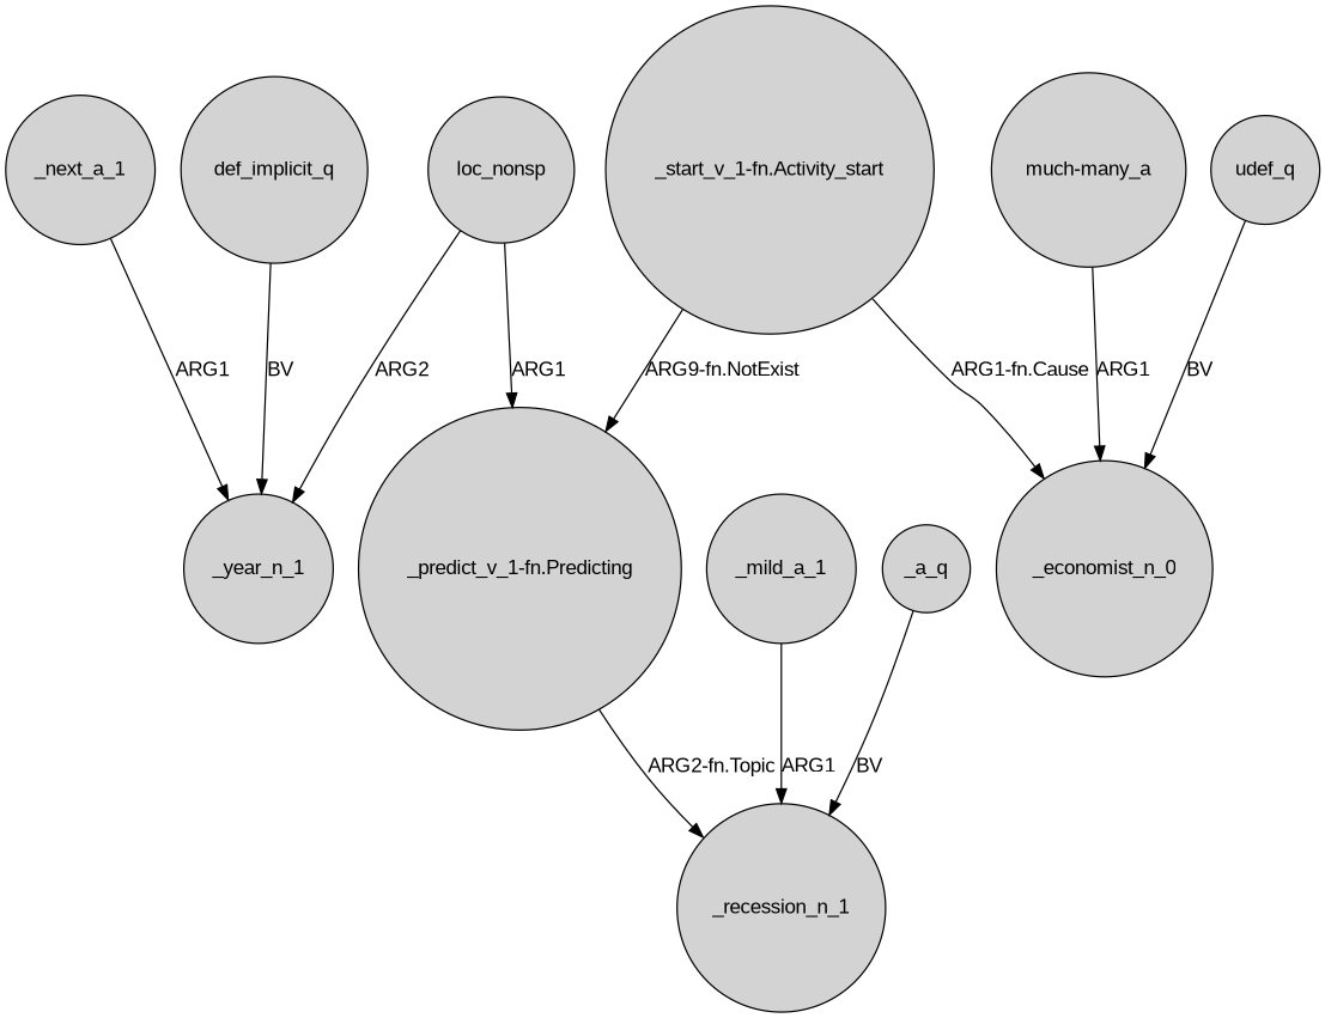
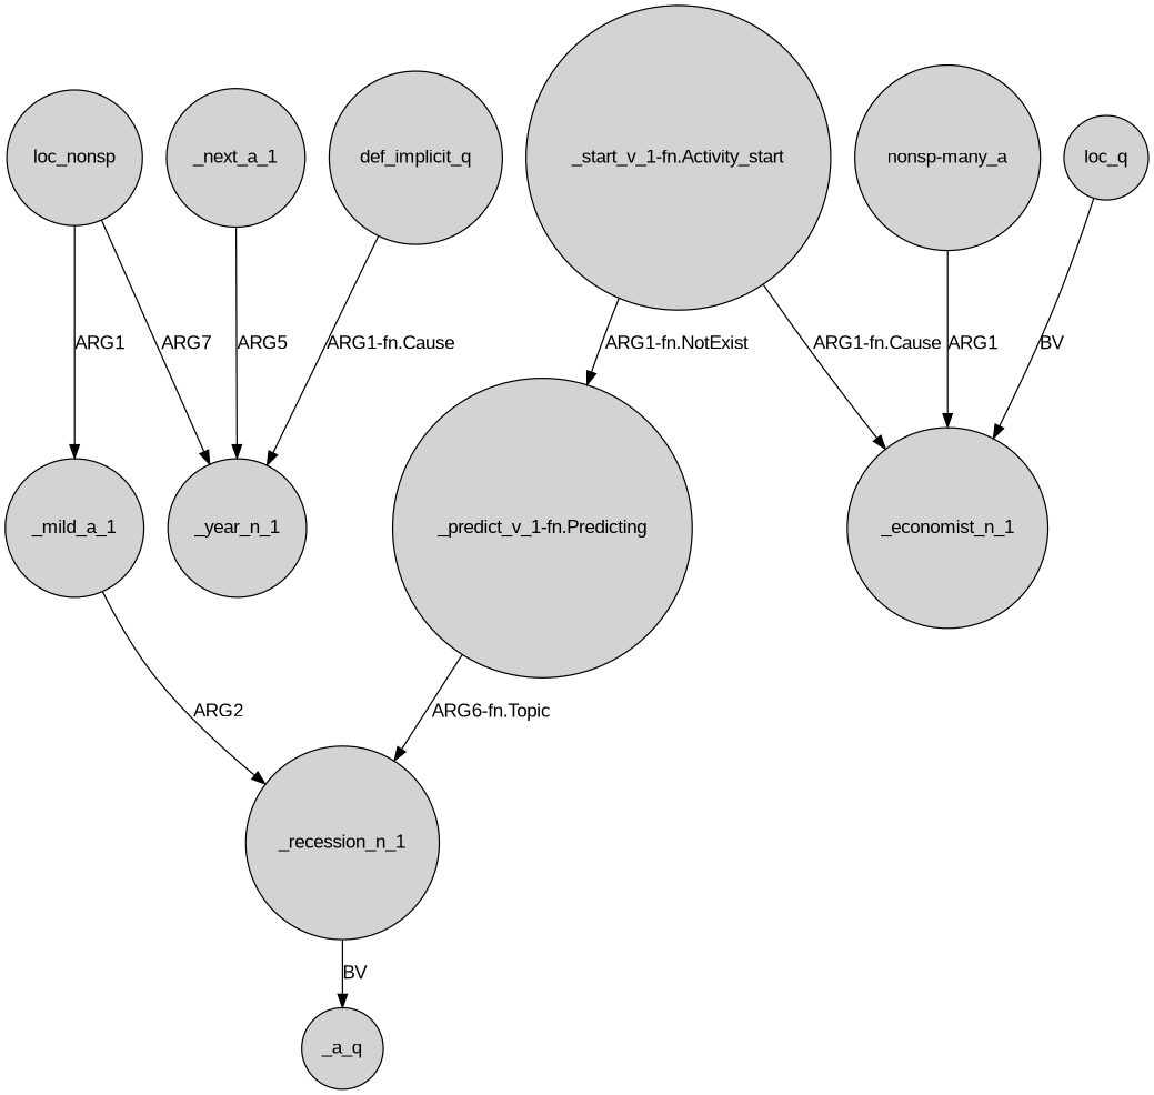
  digraph {
    fontname="Liberation Sans"
    node [fontname="Liberation Sans" shape=circle style=filled]
    edge [fontname="Liberation Sans"]
    "_start_v_1-fn.Activity_start"
    "_predict_v_1-fn.Predicting"
-   _economist_n_1 [label=_economist_n_0]
+   _economist_n_1
    _recession_n_1
-   udef_q
+   udef_q [label=loc_q]
    _next_a_1
    _year_n_1
    def_implicit_q
    _mild_a_1
    loc_nonsp
-   "much-many_a"
+   "much-many_a" [label="nonsp-many_a"]
    _a_q
-   "_start_v_1-fn.Activity_start" -> "_predict_v_1-fn.Predicting" [label="ARG9-fn.NotExist"]
+   "_start_v_1-fn.Activity_start" -> "_predict_v_1-fn.Predicting" [label="ARG1-fn.NotExist"]
    "_start_v_1-fn.Activity_start" -> _economist_n_1 [label="ARG1-fn.Cause"]
-   "_predict_v_1-fn.Predicting" -> _recession_n_1 [label="ARG2-fn.Topic"]
+   "_predict_v_1-fn.Predicting" -> _recession_n_1 [label="ARG6-fn.Topic"]
    udef_q -> _economist_n_1 [label=BV]
-   _next_a_1 -> _year_n_1 [label=ARG1]
-   def_implicit_q -> _year_n_1 [label=BV]
-   _mild_a_1 -> _recession_n_1 [label=ARG1]
-   loc_nonsp -> "_predict_v_1-fn.Predicting" [label=ARG1]
-   loc_nonsp -> _year_n_1 [label=ARG2]
+   _next_a_1 -> _year_n_1 [label=ARG5]
+   def_implicit_q -> _year_n_1 [label="ARG1-fn.Cause"]
+   _mild_a_1 -> _recession_n_1 [label=ARG2]
+   loc_nonsp -> _mild_a_1 [label=ARG1]
+   loc_nonsp -> _year_n_1 [label=ARG7]
    "much-many_a" -> _economist_n_1 [label=ARG1]
-   _a_q -> _recession_n_1 [label=BV]
+   _recession_n_1 -> _a_q [label=BV]
  }
